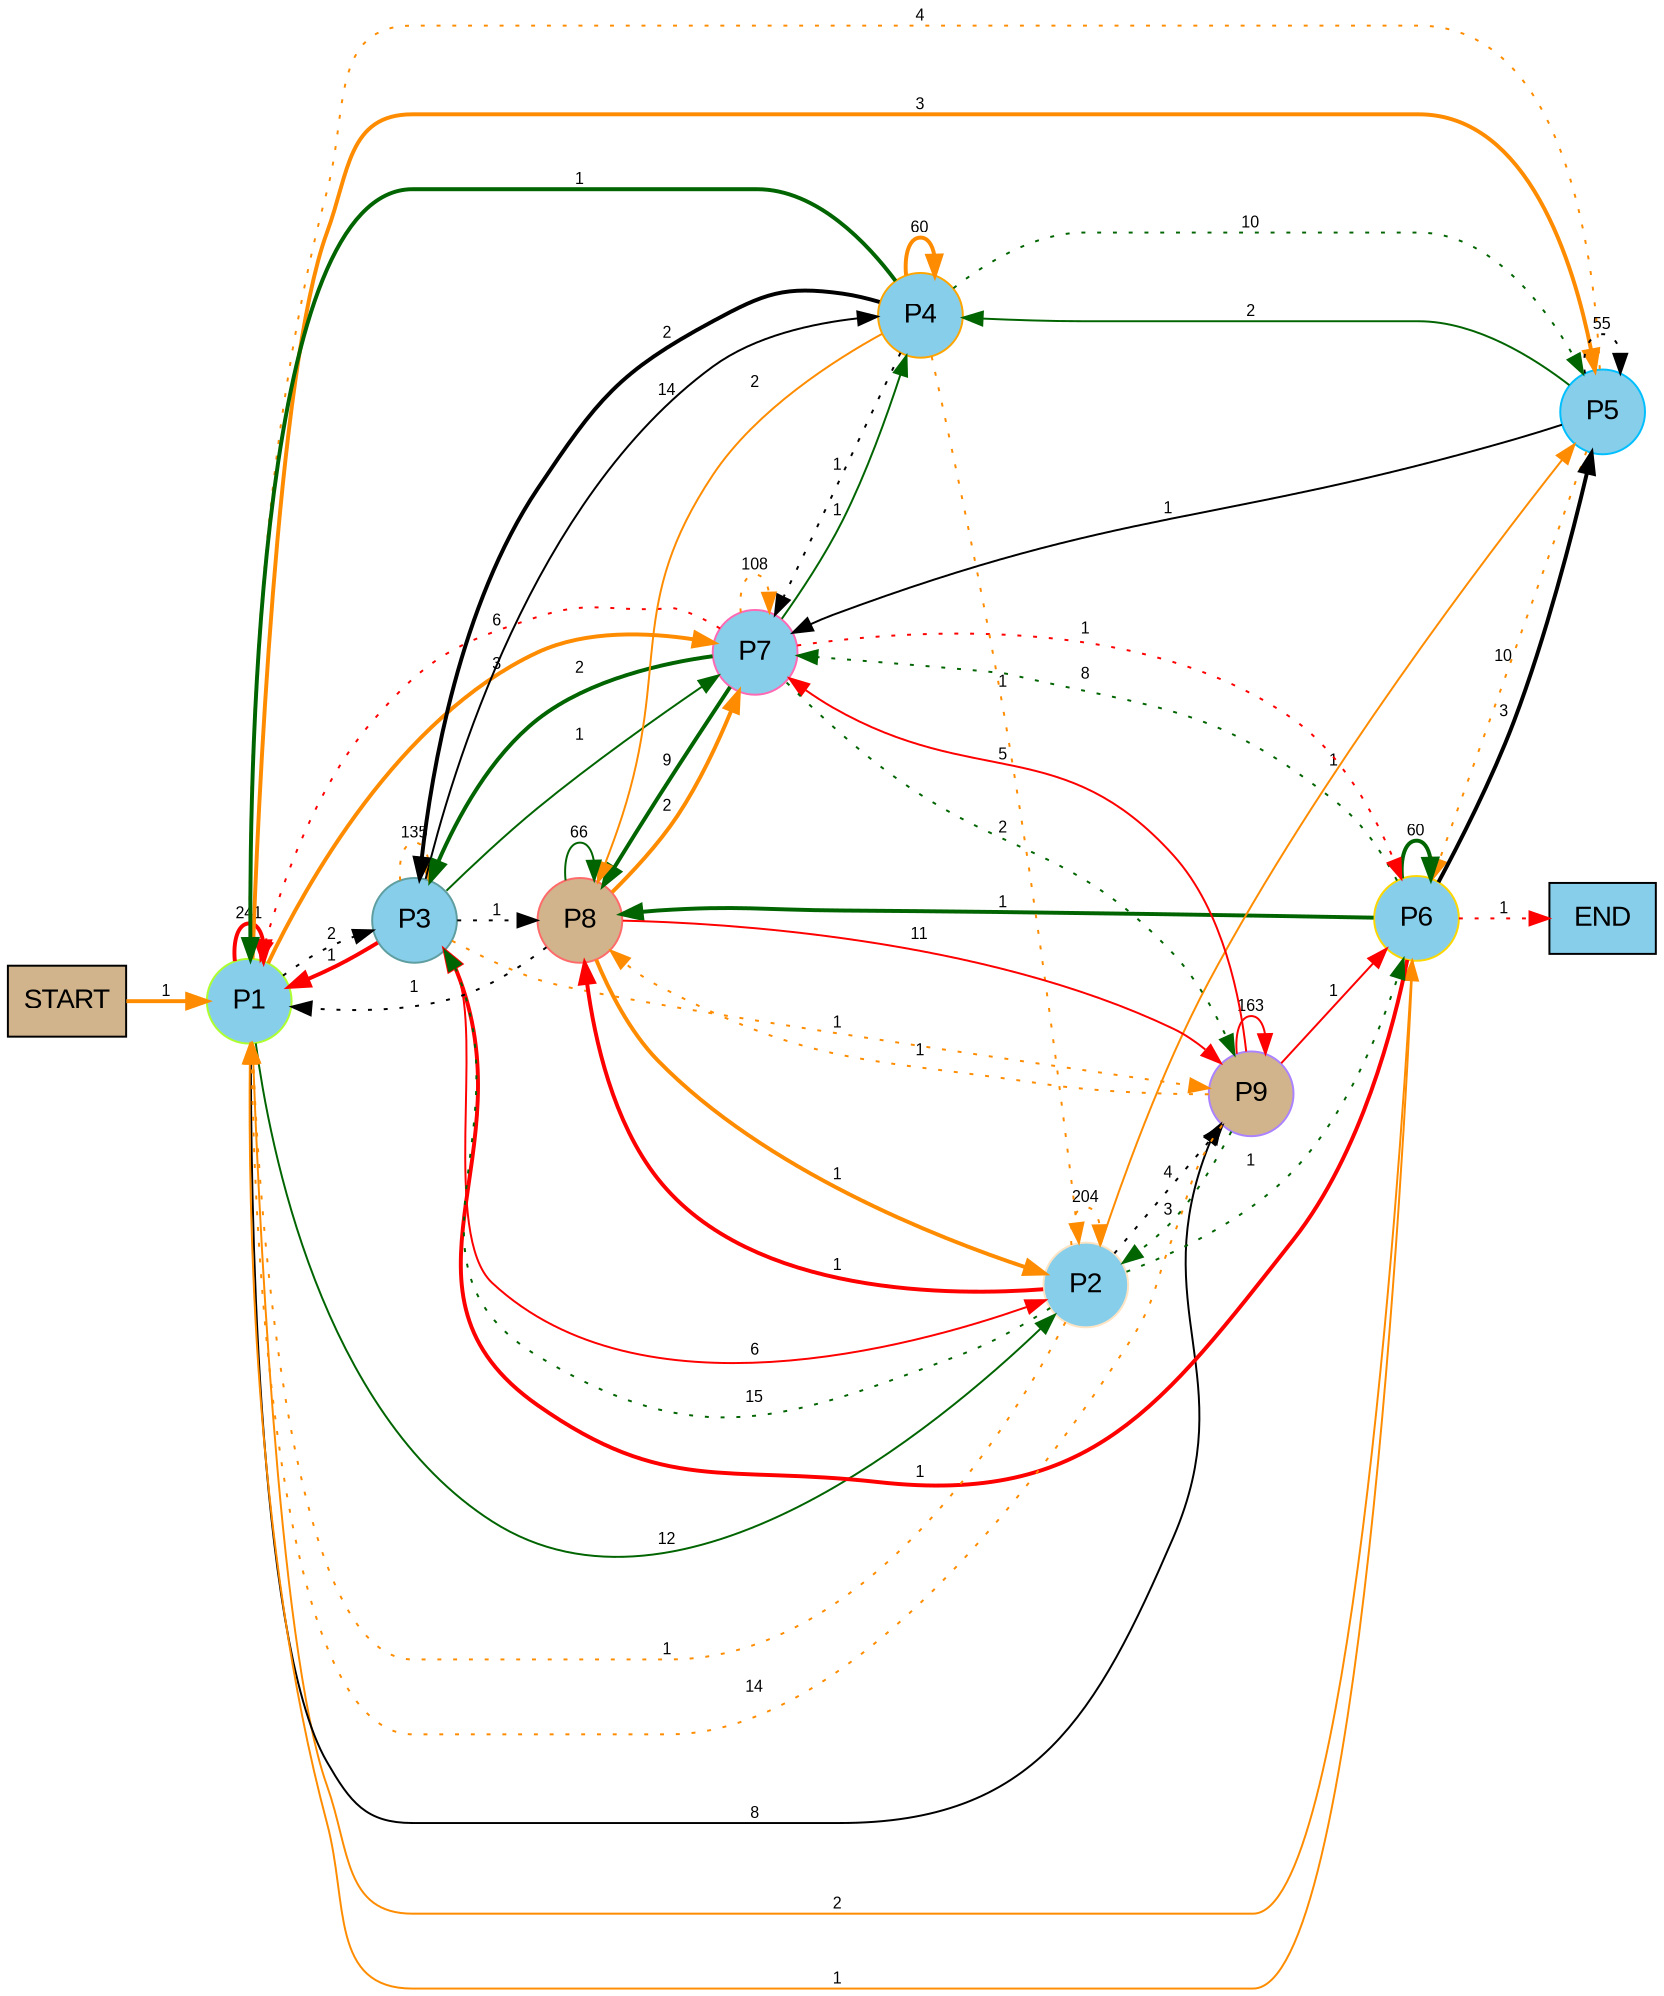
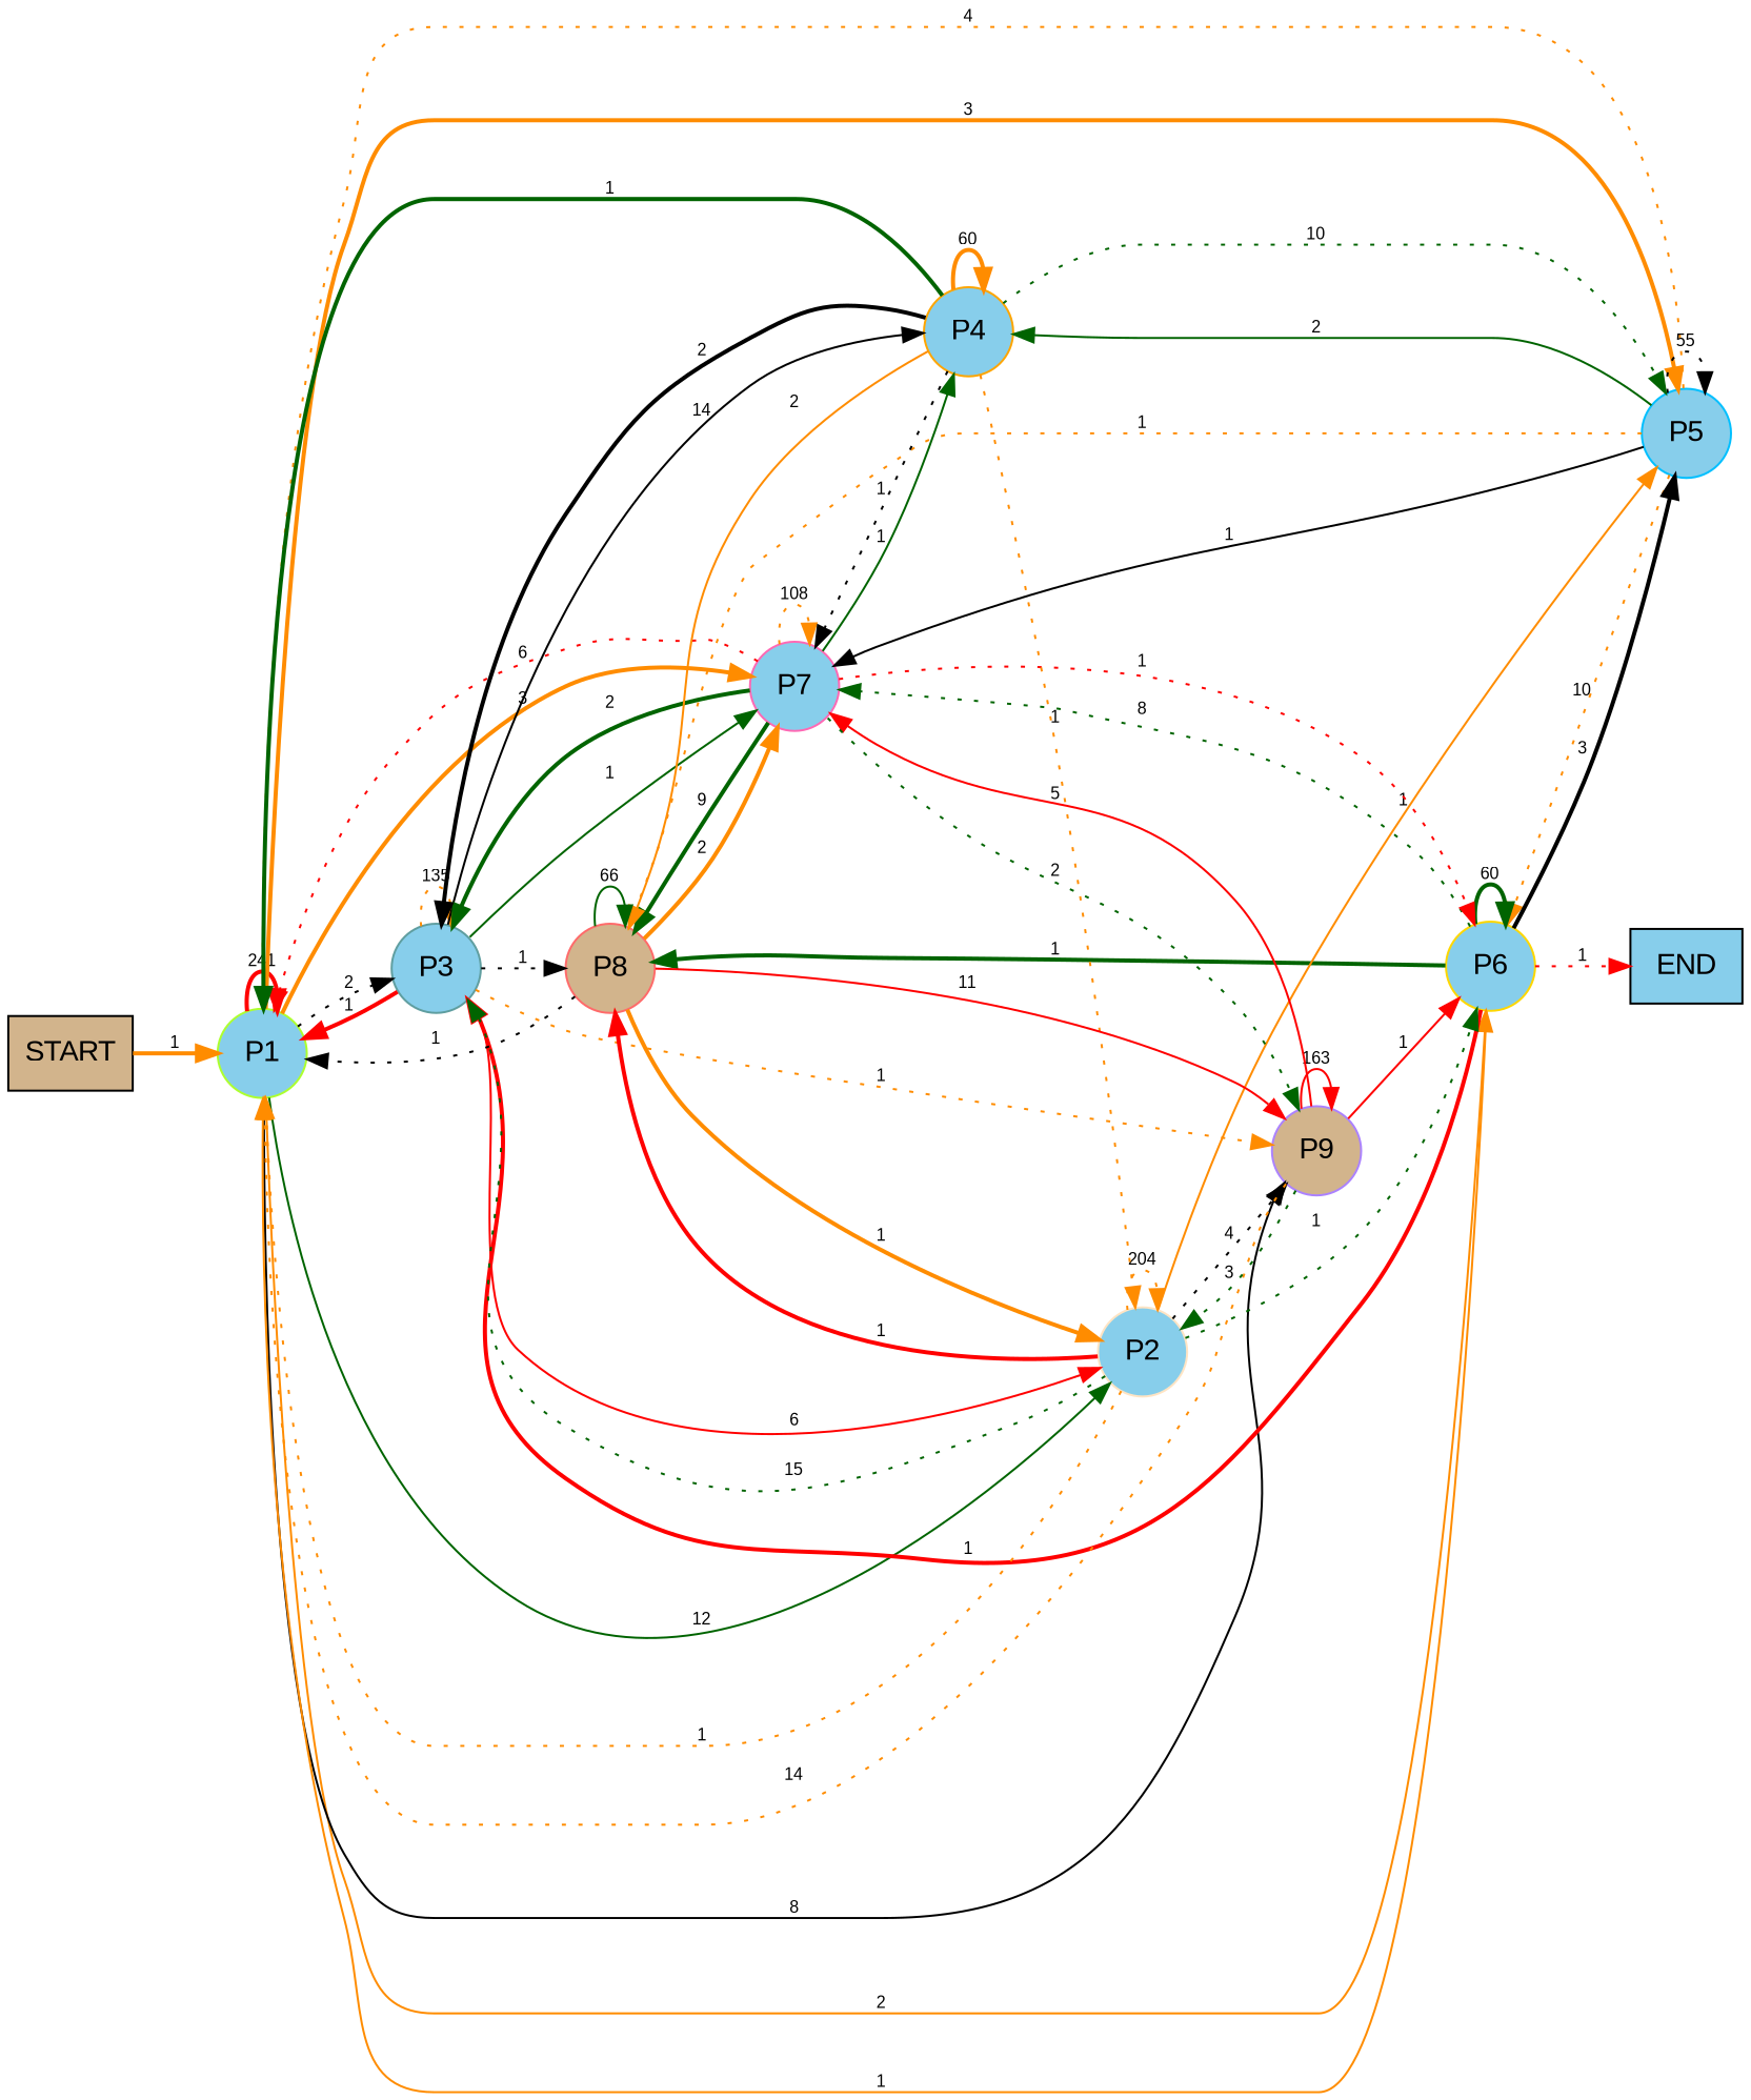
  digraph {
    fontname="Liberation Sans"
    rankdir=LR
    node [color=black fillcolor=skyblue fontname="Liberation Sans" shape=circle style=filled]
    edge [color=darkorange fontname="Liberation Sans" fontsize=8 labelfloat=false style=dotted]
    P1 [color=greenyellow]
    P3 [color=cadetblue]
    P5 [color=deepskyblue]
    P6 [color=gold]
    P2 [color=bisque]
    P9 [color=mediumpurple1 fillcolor=tan]
    P7 [color=hotpink]
    P4 [color=orange]
    P8 [color=indianred1 fillcolor=tan]
    END [shape=box]
    START [fillcolor=tan shape=box]
    P1 -> P1 [color=red label=241 style=bold]
    P1 -> P3 [color=black label=2]
    P1 -> P5 [label=3 style=bold]
    P1 -> P6 [label=2 style=solid]
    P1 -> P2 [color=darkgreen label=12 style=solid]
    P1 -> P9 [color=black label=8 style=solid]
    P1 -> P7 [label=3 style=bold]
    P3 -> P1 [color=red label=1 style=bold]
    P3 -> P3 [label=135]
    P3 -> P2 [color=red label=6 style=solid]
    P3 -> P9 [label=1]
    P3 -> P7 [color=darkgreen label=1 style=solid]
    P3 -> P4 [color=black label=14 style=solid]
    P3 -> P8 [color=black label=1]
    P5 -> P1 [label=4]
    P5 -> P5 [color=black label=55]
    P5 -> P6 [label=10]
    P5 -> P7 [color=black label=1 style=solid]
    P5 -> P4 [color=darkgreen label=2 style=solid]
    P6 -> P1 [label=1 style=solid]
    P6 -> P3 [color=red label=1 style=bold]
    P6 -> P5 [color=black label=3 style=bold]
    P6 -> P6 [color=darkgreen label=60 style=bold]
    P6 -> P7 [color=darkgreen label=8]
    P6 -> P8 [color=darkgreen label=1 style=bold]
    P6 -> END [color=red label=1]
    P2 -> P1 [label=1]
    P2 -> P3 [color=darkgreen label=15]
    P2 -> P5 [label=1 style=solid]
    P2 -> P6 [color=darkgreen label=1]
    P2 -> P2 [label=204]
    P2 -> P9 [color=black label=4]
    P2 -> P8 [color=red label=1 style=bold]
    P9 -> P1 [label=14]
    P9 -> P6 [color=red label=1 style=solid]
    P9 -> P2 [color=darkgreen label=3]
    P9 -> P9 [color=red label=163 style=solid]
    P9 -> P7 [color=red label=5 style=solid]
-   P9 -> P8 [label=1]
+   P5 -> P8 [label=1]
    P7 -> P1 [color=red label=6]
    P7 -> P3 [color=darkgreen label=2 style=bold]
    P7 -> P6 [color=red label=1]
    P7 -> P9 [color=darkgreen label=2]
    P7 -> P7 [label=108]
    P7 -> P4 [color=darkgreen label=1 style=solid]
    P7 -> P8 [color=darkgreen label=9 style=bold]
    P4 -> P1 [color=darkgreen label=1 style=bold]
    P4 -> P3 [color=black label=2 style=bold]
    P4 -> P5 [color=darkgreen label=10]
    P4 -> P2 [label=1]
    P4 -> P7 [color=black label=1]
    P4 -> P4 [label=60 style=bold]
    P4 -> P8 [label=2 style=solid]
    P8 -> P1 [color=black label=1]
    P8 -> P2 [label=1 style=bold]
    P8 -> P9 [color=red label=11 style=solid]
    P8 -> P7 [label=2 style=bold]
    P8 -> P8 [color=darkgreen label=66 style=solid]
    START -> P1 [label=1 style=bold]
  }
